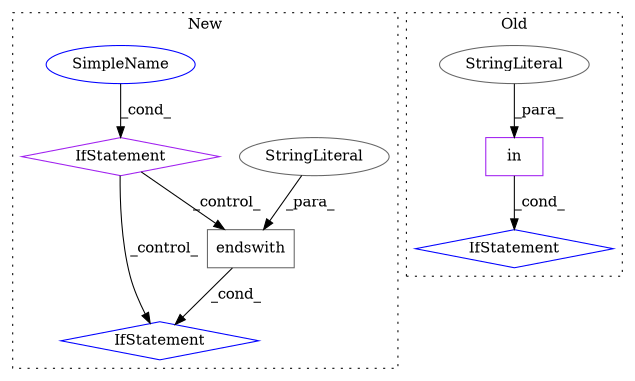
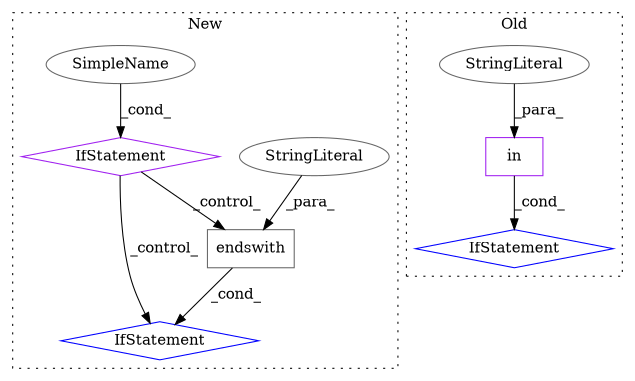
  digraph {
    node [a=25 l=3 s=14444 shape=ellipse color=gray40]
    n1 [a=32 l="9,1" label=endswith s="14810,14822" shape=box]
    n2 [a=45 label=StringLiteral s=14819]
    n3 [label=IfStatement s=14824 shape=diamond color=blue]
-   n4 [a=42 l=5 label=SimpleName s=14940 color=blue]
+   n4 [a=42 l=5 label=SimpleName s=14940]
    n5 [l=36 label=IfStatement s=14909 shape=diamond color=purple]
    n6 [a=105 l=26 label=in shape=box color=purple]
    n7 [a=45 l=7 label=StringLiteral]
    n8 [l="8,2" label=IfStatement s="14436,14470" shape=diamond color=blue]
    subgraph cluster_1 {
      label=New
      style=dotted
      n1
      n2
      n3
      n4
      n5
    }
    subgraph cluster_2 {
      label=Old
      style=dotted
      n6
      n7
      n8
    }
    n1 -> n3 [label=_cond_]
    n2 -> n1 [label=_para_]
    n4 -> n5 [label=_cond_]
    n5 -> n1 [label=_control_]
    n5 -> n3 [label=_control_]
    n6 -> n8 [label=_cond_]
    n7 -> n6 [label=_para_]
  }
